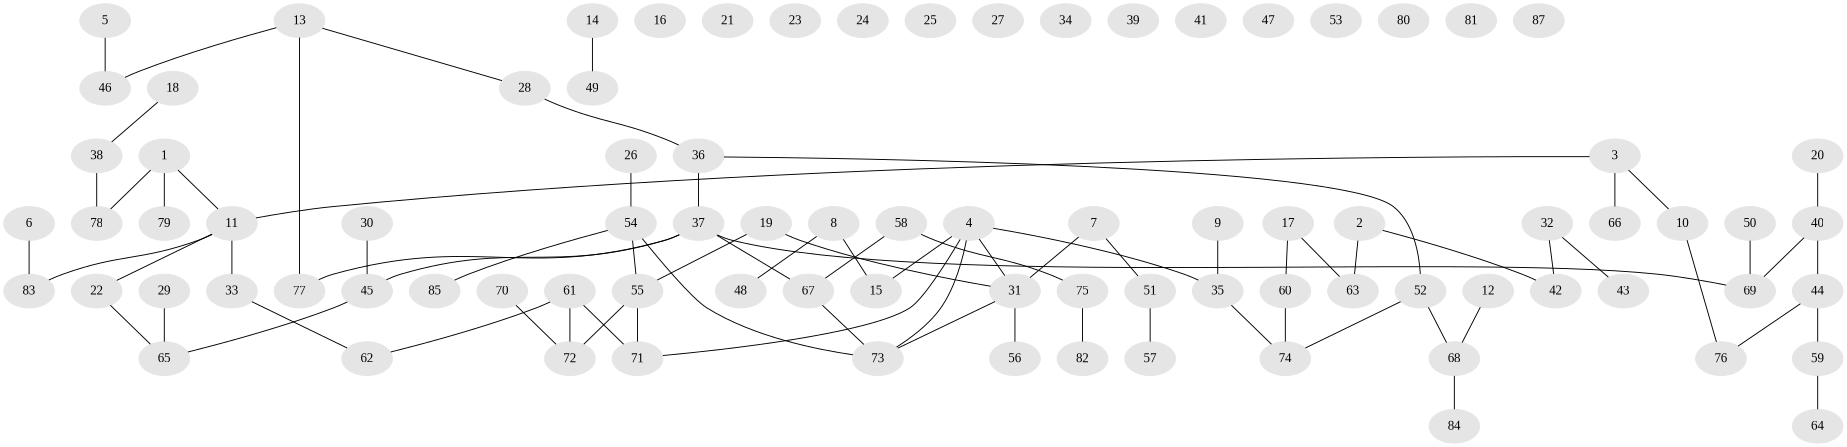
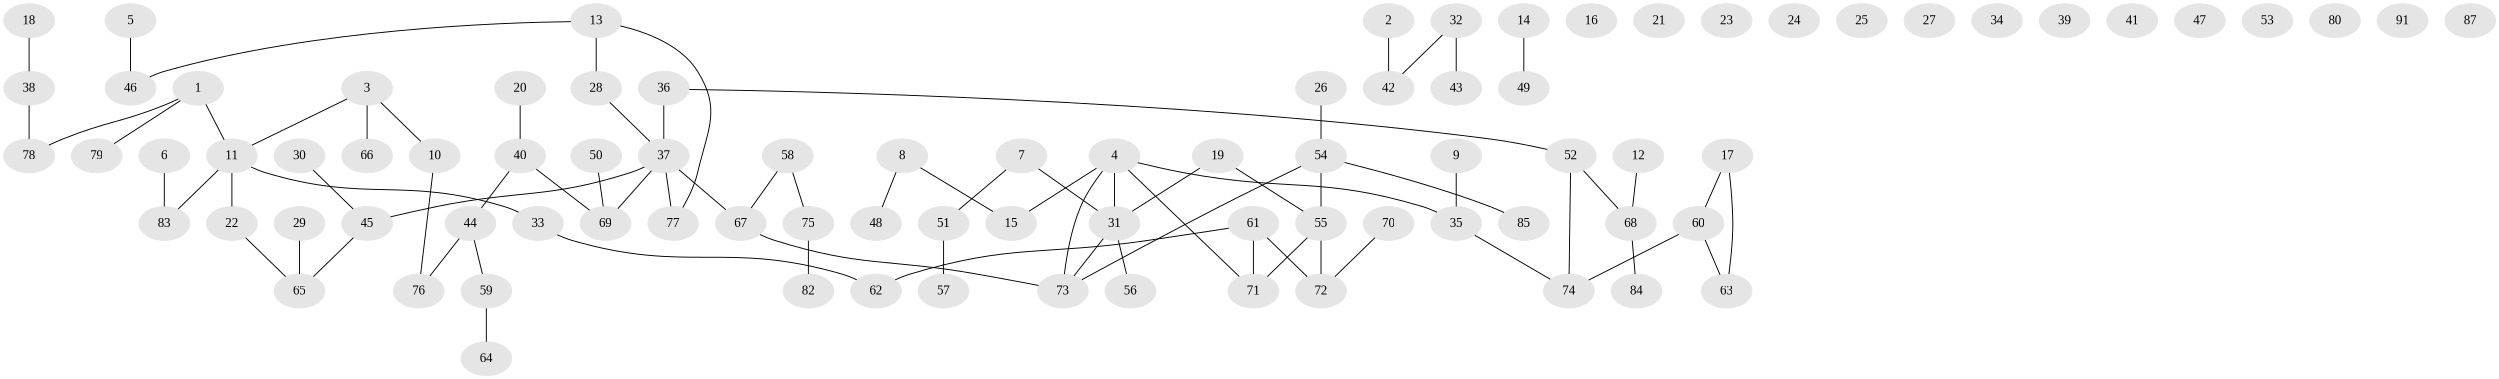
  graph {
    fontname="Liberation Serif"
    node [color=gray90 fontname="Liberation Serif" style=filled]
    edge [fontname="Liberation Serif"]
    1
    11
    78
    79
    83
    22
    33
    2
    42
    63
    3
    10
    66
    76
    4
    15
    31
    35
    71
    73
    56
    74
    5
    46
    6
    7
    51
    57
    8
    48
    9
    65
    62
    12
    68
    84
    13
    28
    77
    36
    14
    49
    16
    17
    60
    18
    38
    19
    55
    72
    20
    40
    69
    44
    21
    23
    24
    25
    26
    54
    85
    27
    37
    52
    29
    30
    45
    32
    43
    34
    67
    39
    59
    41
    64
    47
    50
    53
    58
    75
    82
    61
    70
    80
-   81
+   81 [label=91]
    n86 [label=87]
    1 -- 11
    1 -- 78
    1 -- 79
    11 -- 83
    11 -- 22
    11 -- 33
    22 -- 65
    33 -- 62
    2 -- 42
-   2 -- 63
+   60 -- 63
    3 -- 11
    3 -- 10
    3 -- 66
    10 -- 76
    4 -- 15
    4 -- 31
    4 -- 35
    4 -- 71
    4 -- 73
    31 -- 73
    31 -- 56
    35 -- 74
    5 -- 46
    6 -- 83
    7 -- 31
    7 -- 51
    51 -- 57
    8 -- 15
    8 -- 48
    9 -- 35
    12 -- 68
    68 -- 84
    13 -- 46
    13 -- 28
    13 -- 77
-   28 -- 36
+   28 -- 37
    36 -- 37
    36 -- 52
    14 -- 49
    17 -- 63
    17 -- 60
    60 -- 74
    18 -- 38
    38 -- 78
    19 -- 31
    19 -- 55
    55 -- 71
    55 -- 72
    20 -- 40
    40 -- 69
    40 -- 44
    44 -- 76
    44 -- 59
    26 -- 54
    54 -- 73
    54 -- 55
    54 -- 85
    37 -- 77
    37 -- 69
    37 -- 45
    37 -- 67
    52 -- 74
    52 -- 68
    29 -- 65
    30 -- 45
    45 -- 65
    32 -- 42
    32 -- 43
    67 -- 73
    59 -- 64
    50 -- 69
    58 -- 67
    58 -- 75
    75 -- 82
    61 -- 71
    61 -- 62
    61 -- 72
    70 -- 72
  }
